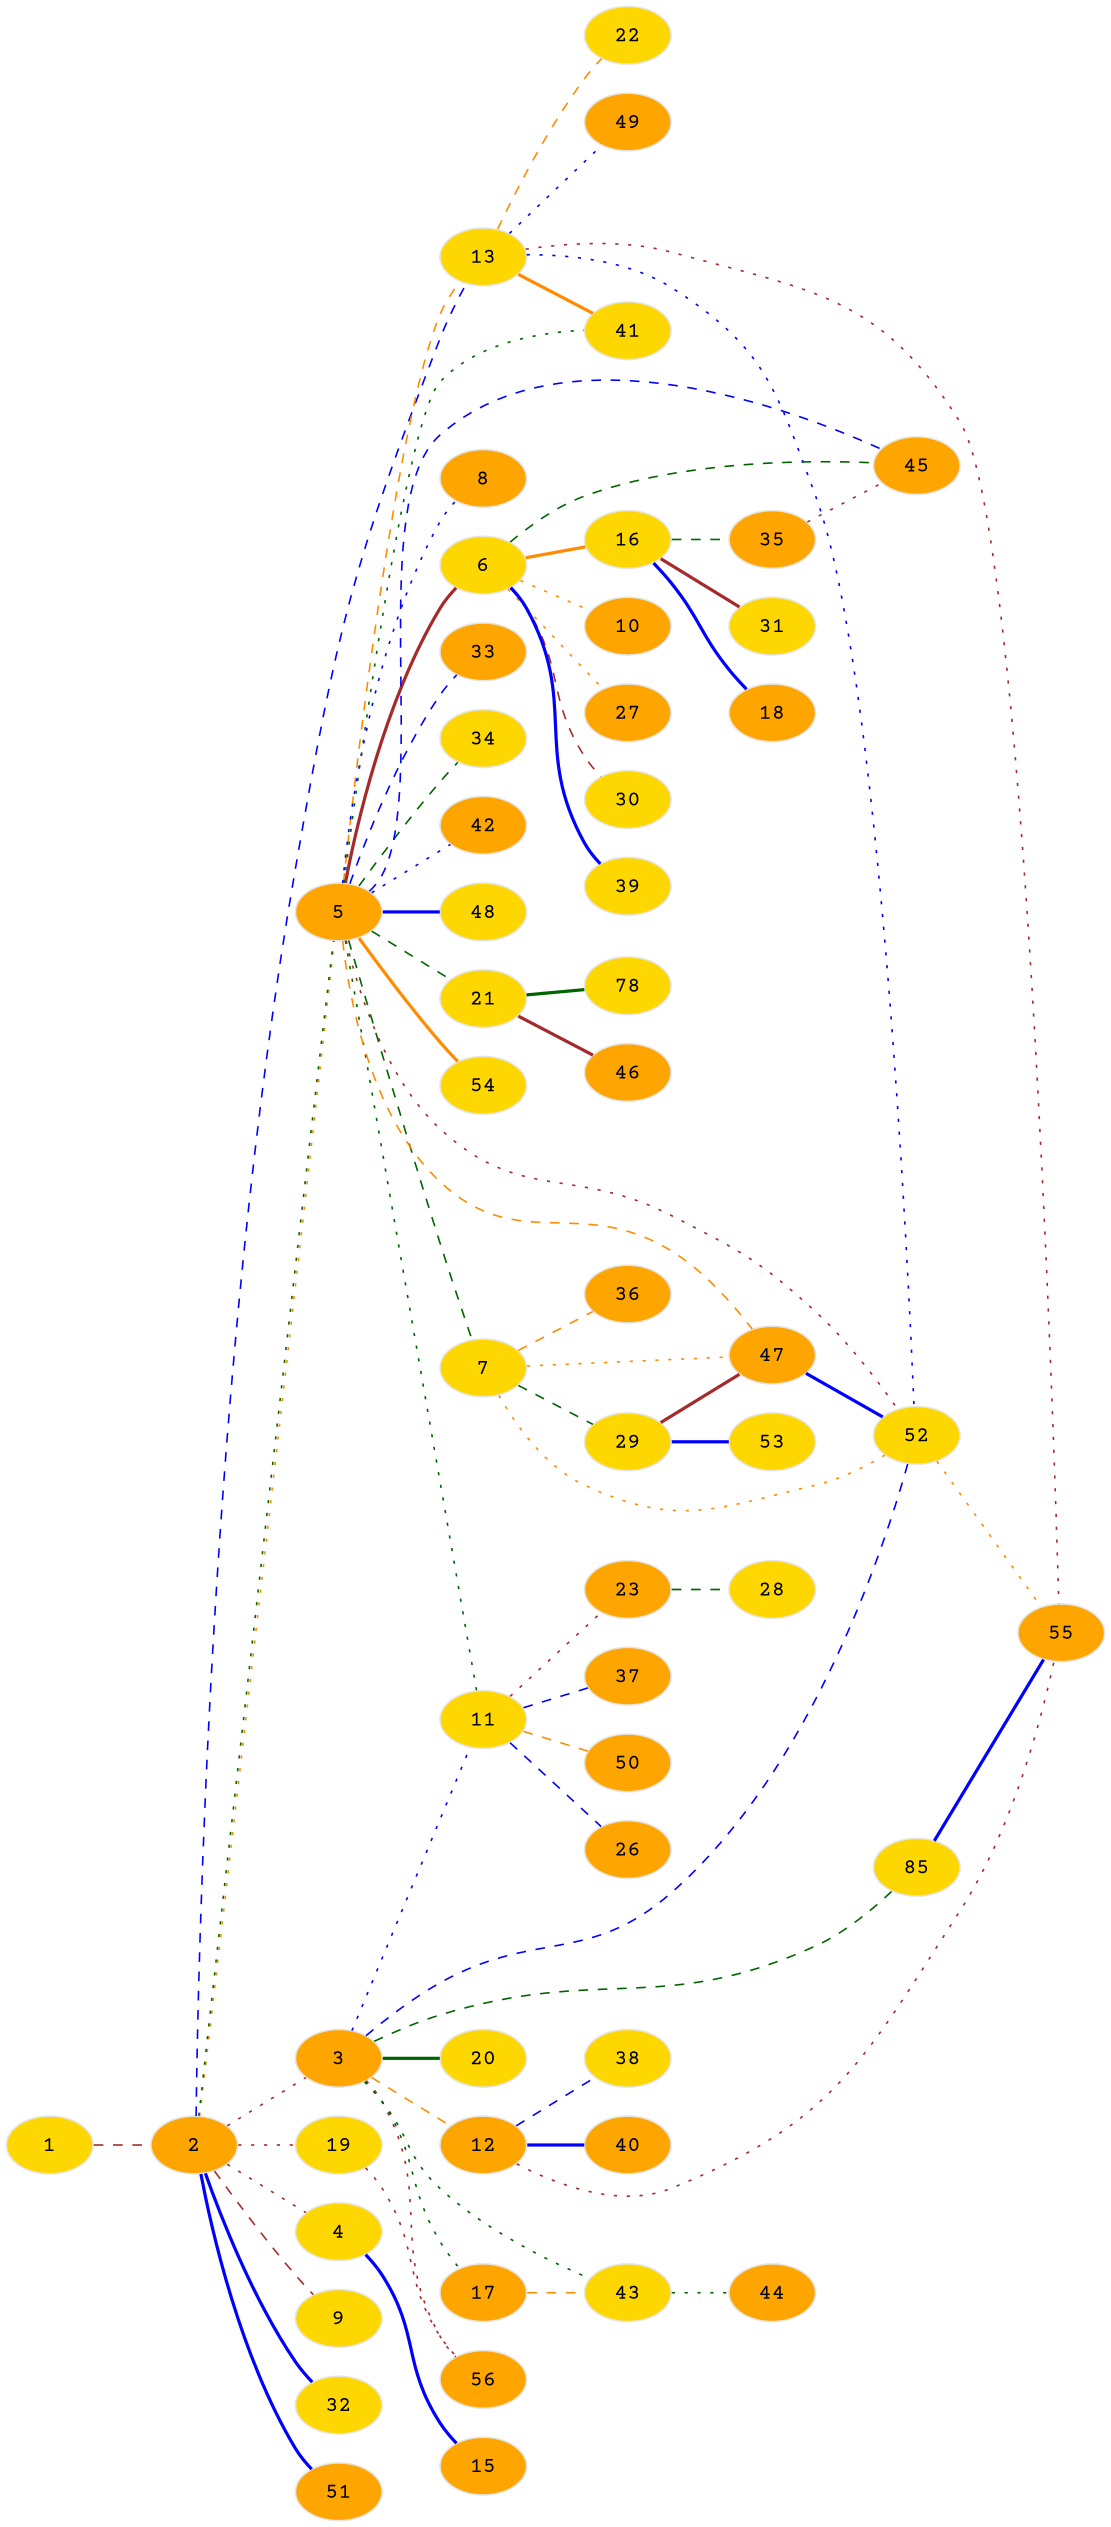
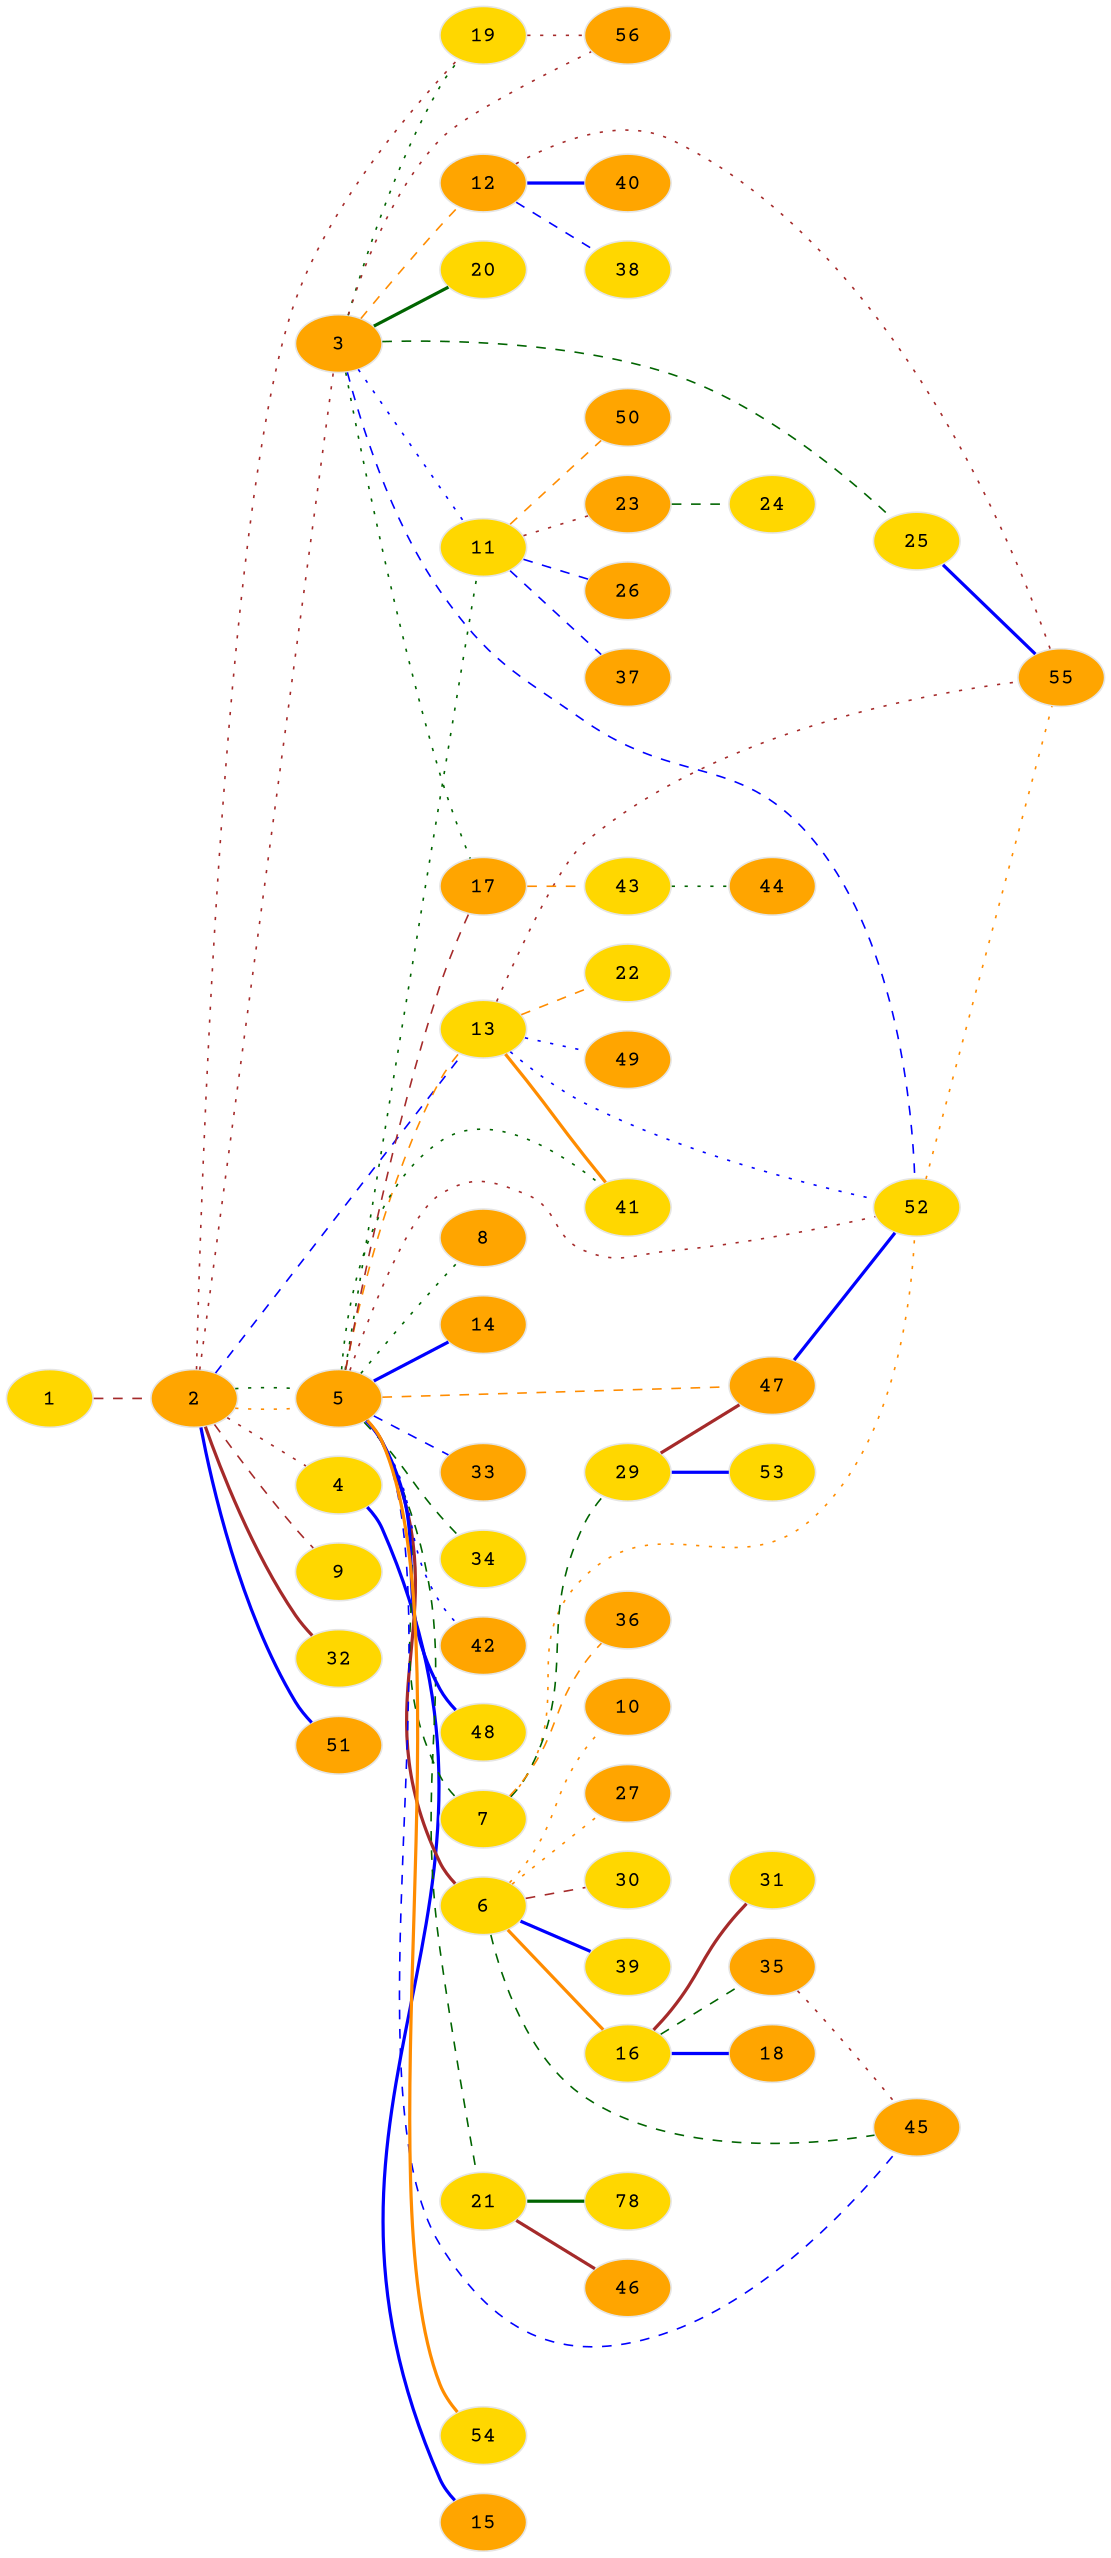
  graph {
    fontname="Courier Prime"
    rankdir=LR
    node [color=gray90 fillcolor=orange fontname="Courier Prime" style=filled]
    edge [color=blue fontname="Courier Prime" style=dotted]
    2
    1 [fillcolor=gold]
    3
    4 [fillcolor=gold]
    5
    9 [fillcolor=gold]
    13 [fillcolor=gold]
    19 [fillcolor=gold]
    32 [fillcolor=gold]
    51
    11 [fillcolor=gold]
    12
    17
    20 [fillcolor=gold]
-   25 [fillcolor=gold label=85]
+   25 [fillcolor=gold]
    52 [fillcolor=gold]
    56
    15
    6 [fillcolor=gold]
    7 [fillcolor=gold]
    8
+   14
    21 [fillcolor=gold]
    33
    34 [fillcolor=gold]
    41 [fillcolor=gold]
    42
    45
    47
    48 [fillcolor=gold]
    54 [fillcolor=gold]
    55
    22 [fillcolor=gold]
    49
    23
    26
    37
    50
    38 [fillcolor=gold]
    40
    43 [fillcolor=gold]
    10
    16 [fillcolor=gold]
    27
    30 [fillcolor=gold]
    39 [fillcolor=gold]
    29 [fillcolor=gold]
    36
    n49 [fillcolor=gold label=78]
    46
    18
    31 [fillcolor=gold]
    35
    53 [fillcolor=gold]
-   24 [fillcolor=gold label=28]
+   24 [fillcolor=gold]
    44
    2 -- 3 [color=brown]
    2 -- 4 [color=brown]
    2 -- 5 [color=darkorange]
    2 -- 5 [color=darkgreen]
    2 -- 9 [color=brown style=dashed]
    2 -- 13 [style=dashed]
    2 -- 19 [color=brown]
-   2 -- 32 [style=bold]
+   2 -- 32 [color=brown style=bold]
    2 -- 51 [style=bold]
    1 -- 2 [color=brown style=dashed]
-   3 -- 43 [color=darkgreen]
+   3 -- 19 [color=darkgreen]
    3 -- 11
    3 -- 12 [color=darkorange style=dashed]
    3 -- 17 [color=darkgreen]
    3 -- 20 [color=darkgreen style=bold]
    3 -- 25 [color=darkgreen style=dashed]
    3 -- 52 [style=dashed]
    3 -- 56 [color=brown]
    4 -- 15 [style=bold]
    5 -- 13 [color=darkorange style=dashed]
    5 -- 11 [color=darkgreen]
+   5 -- 17 [color=brown style=dashed]
    5 -- 52 [color=brown]
    5 -- 6 [color=brown style=bold]
    5 -- 7 [color=darkgreen style=dashed]
-   5 -- 8
+   5 -- 8 [color=darkgreen]
+   5 -- 14 [style=bold]
    5 -- 21 [color=darkgreen style=dashed]
    5 -- 33 [style=dashed]
    5 -- 34 [color=darkgreen style=dashed]
    5 -- 41 [color=darkgreen]
    5 -- 42
    5 -- 45 [style=dashed]
    5 -- 47 [color=darkorange style=dashed]
    5 -- 48 [style=bold]
    5 -- 54 [color=darkorange style=bold]
    13 -- 52
    13 -- 41 [color=darkorange style=bold]
    13 -- 55 [color=brown]
    13 -- 22 [color=darkorange style=dashed]
    13 -- 49
    19 -- 56 [color=brown]
    11 -- 23 [color=brown]
    11 -- 26 [style=dashed]
    11 -- 37 [style=dashed]
    11 -- 50 [color=darkorange style=dashed]
    12 -- 55 [color=brown]
    12 -- 38 [style=dashed]
    12 -- 40 [style=bold]
    17 -- 43 [color=darkorange style=dashed]
    25 -- 55 [style=bold]
    52 -- 55 [color=darkorange]
    6 -- 45 [color=darkgreen style=dashed]
    6 -- 10 [color=darkorange]
    6 -- 16 [color=darkorange style=bold]
    6 -- 27 [color=darkorange]
    6 -- 30 [color=brown style=dashed]
    6 -- 39 [style=bold]
    7 -- 52 [color=darkorange]
-   7 -- 47 [color=darkorange]
    7 -- 29 [color=darkgreen style=dashed]
    7 -- 36 [color=darkorange style=dashed]
    21 -- n49 [color=darkgreen style=bold]
    21 -- 46 [color=brown style=bold]
    47 -- 52 [style=bold]
    23 -- 24 [color=darkgreen style=dashed]
    43 -- 44 [color=darkgreen]
    16 -- 18 [style=bold]
    16 -- 31 [color=brown style=bold]
    16 -- 35 [color=darkgreen style=dashed]
    29 -- 47 [color=brown style=bold]
    29 -- 53 [style=bold]
    35 -- 45 [color=brown]
  }
